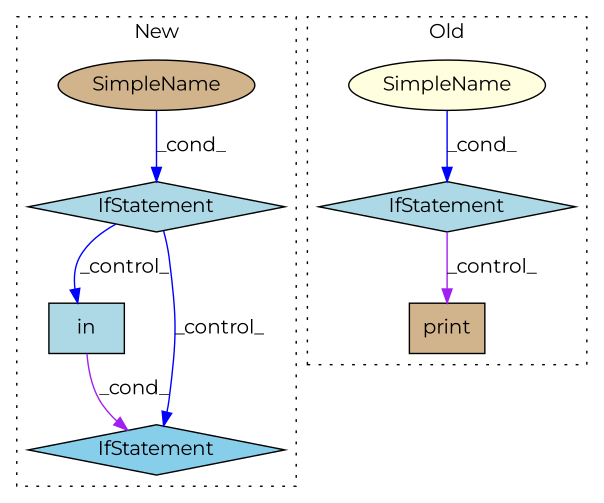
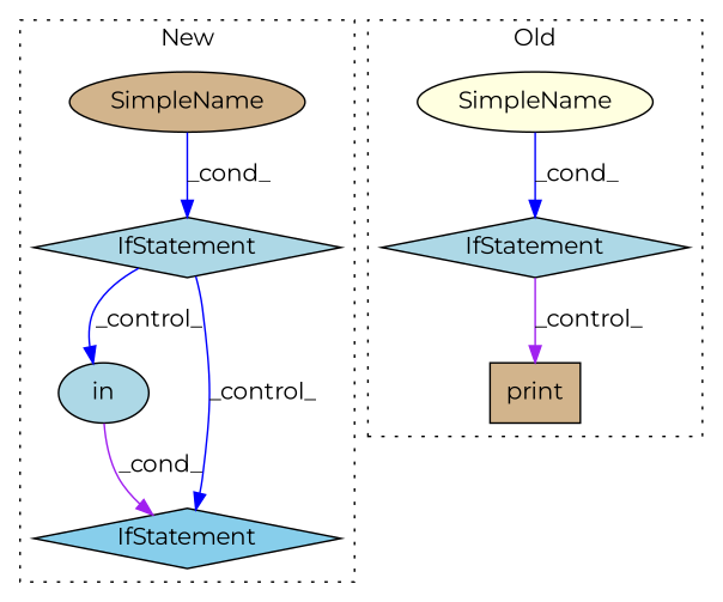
  digraph {
    fontname=Montserrat
    node [a=25 shape=diamond style=filled fillcolor=lightblue fontname=Montserrat]
    edge [color=blue fontname=Montserrat]
-   n1 [a=105 l=40 label=in s=1657 shape=box]
+   n1 [a=105 l=40 label=in s=1657 shape=ellipse]
    n2 [l="8,2" label=IfStatement s="1649,1697" fillcolor=skyblue]
    n3 [a=42 label=SimpleName shape=ellipse fillcolor=tan]
    n4 [l="4,2" label=IfStatement s="1416,1442"]
    n5 [a=32 l="6,1" label=print s="4329,4337" shape=box fillcolor=tan]
    n6 [l="4,2" label=IfStatement s="4235,4262"]
    n7 [a=42 label=SimpleName shape=ellipse fillcolor=lightyellow]
    subgraph cluster_1 {
      label=New
      style=dotted
      n1
      n2
      n3
      n4
    }
    subgraph cluster_2 {
      label=Old
      style=dotted
      n5
      n6
      n7
    }
    n1 -> n2 [label=_cond_ color=purple]
    n3 -> n4 [label=_cond_]
    n4 -> n1 [label=_control_]
    n4 -> n2 [label=_control_]
    n6 -> n5 [label=_control_ color=purple]
    n7 -> n6 [label=_cond_]
  }
